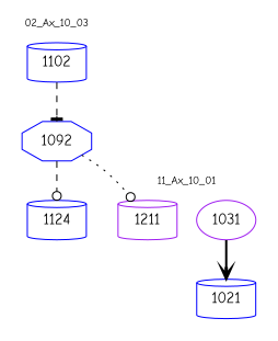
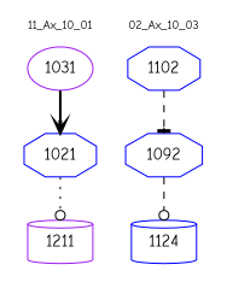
  digraph {
    fontname="Comic Neue"
    node [color=blue fontname="Comic Neue" shape=cylinder]
    edge [arrowhead=odot color=black fontname="Comic Neue" style=dashed]
    n1 [color=purple label=1031 shape=ellipse]
-   n2 [label=1021]
+   n2 [label=1021 shape=octagon]
    n3 [color=purple label=1211]
-   n4 [label=1102]
+   n4 [label=1102 shape=octagon]
    n5 [label=1092 shape=octagon]
    n6 [label=1124]
    subgraph cluster_1 {
      color=white
      fontsize=10
      label="11_Ax_10_01"
      n1
      n2
      n3
    }
    subgraph cluster_2 {
      color=white
      fontsize=10
      label="02_Ax_10_03"
      n4
      n5
      n6
    }
    n1 -> n2 [arrowhead=vee style=bold]
-   n5 -> n3 [style=dotted]
+   n2 -> n3 [style=dotted]
    n4 -> n5 [arrowhead=tee]
    n5 -> n6
  }
